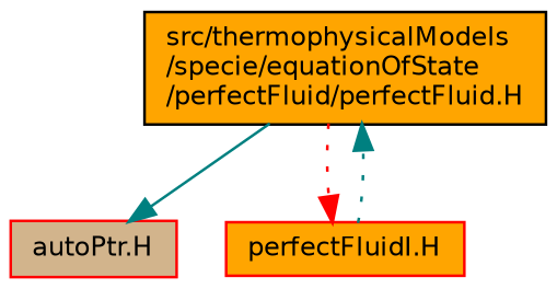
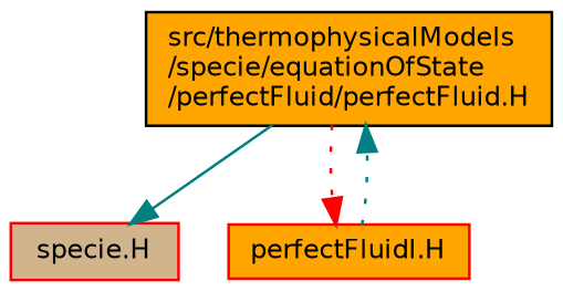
  digraph {
    node [color=red fillcolor=orange fontname=Helvetica fontsize=10 shape=record style=filled]
    edge [color=teal fontname=Helvetica fontsize=10 labelfontname=Helvetica labelfontsize=10 style=dotted]
    n1 [color=black fontcolor=black height=0.2 label="src/thermophysicalModels\l/specie/equationOfState\l/perfectFluid/perfectFluid.H" width=0.4]
-   n2 [height=0.2 label="autoPtr.H" width=0.4 fillcolor=tan]
+   n2 [height=0.2 label="specie.H" width=0.4 fillcolor=tan]
    n3 [height=0.2 label="perfectFluidI.H" width=0.4]
    n1 -> n2 [style=solid]
    n1 -> n3 [color=red]
    n3 -> n1
  }
